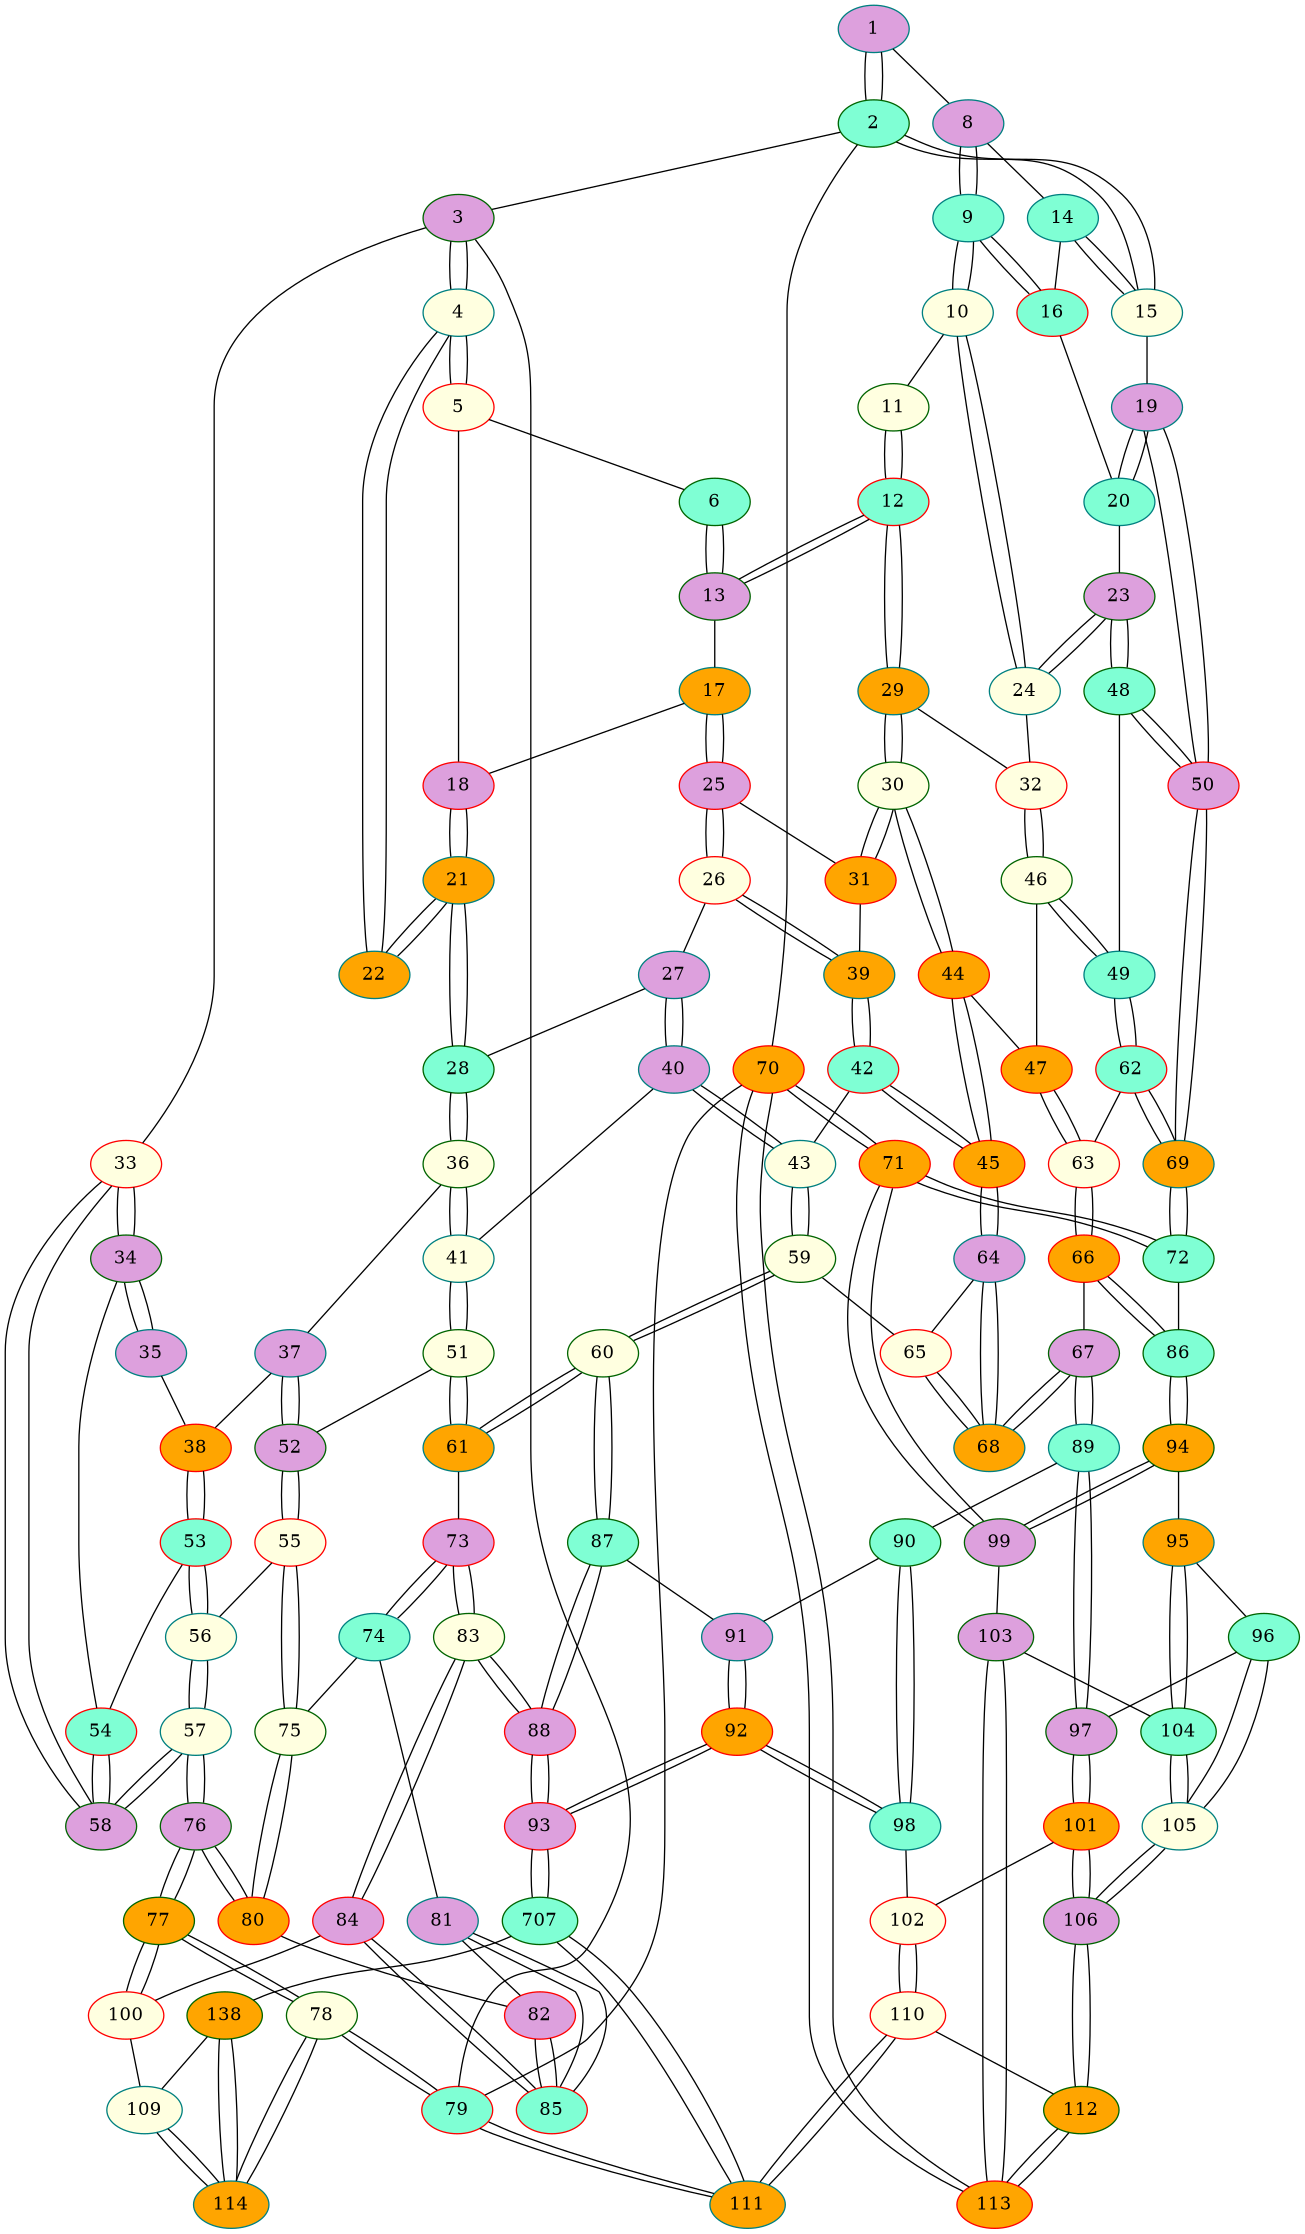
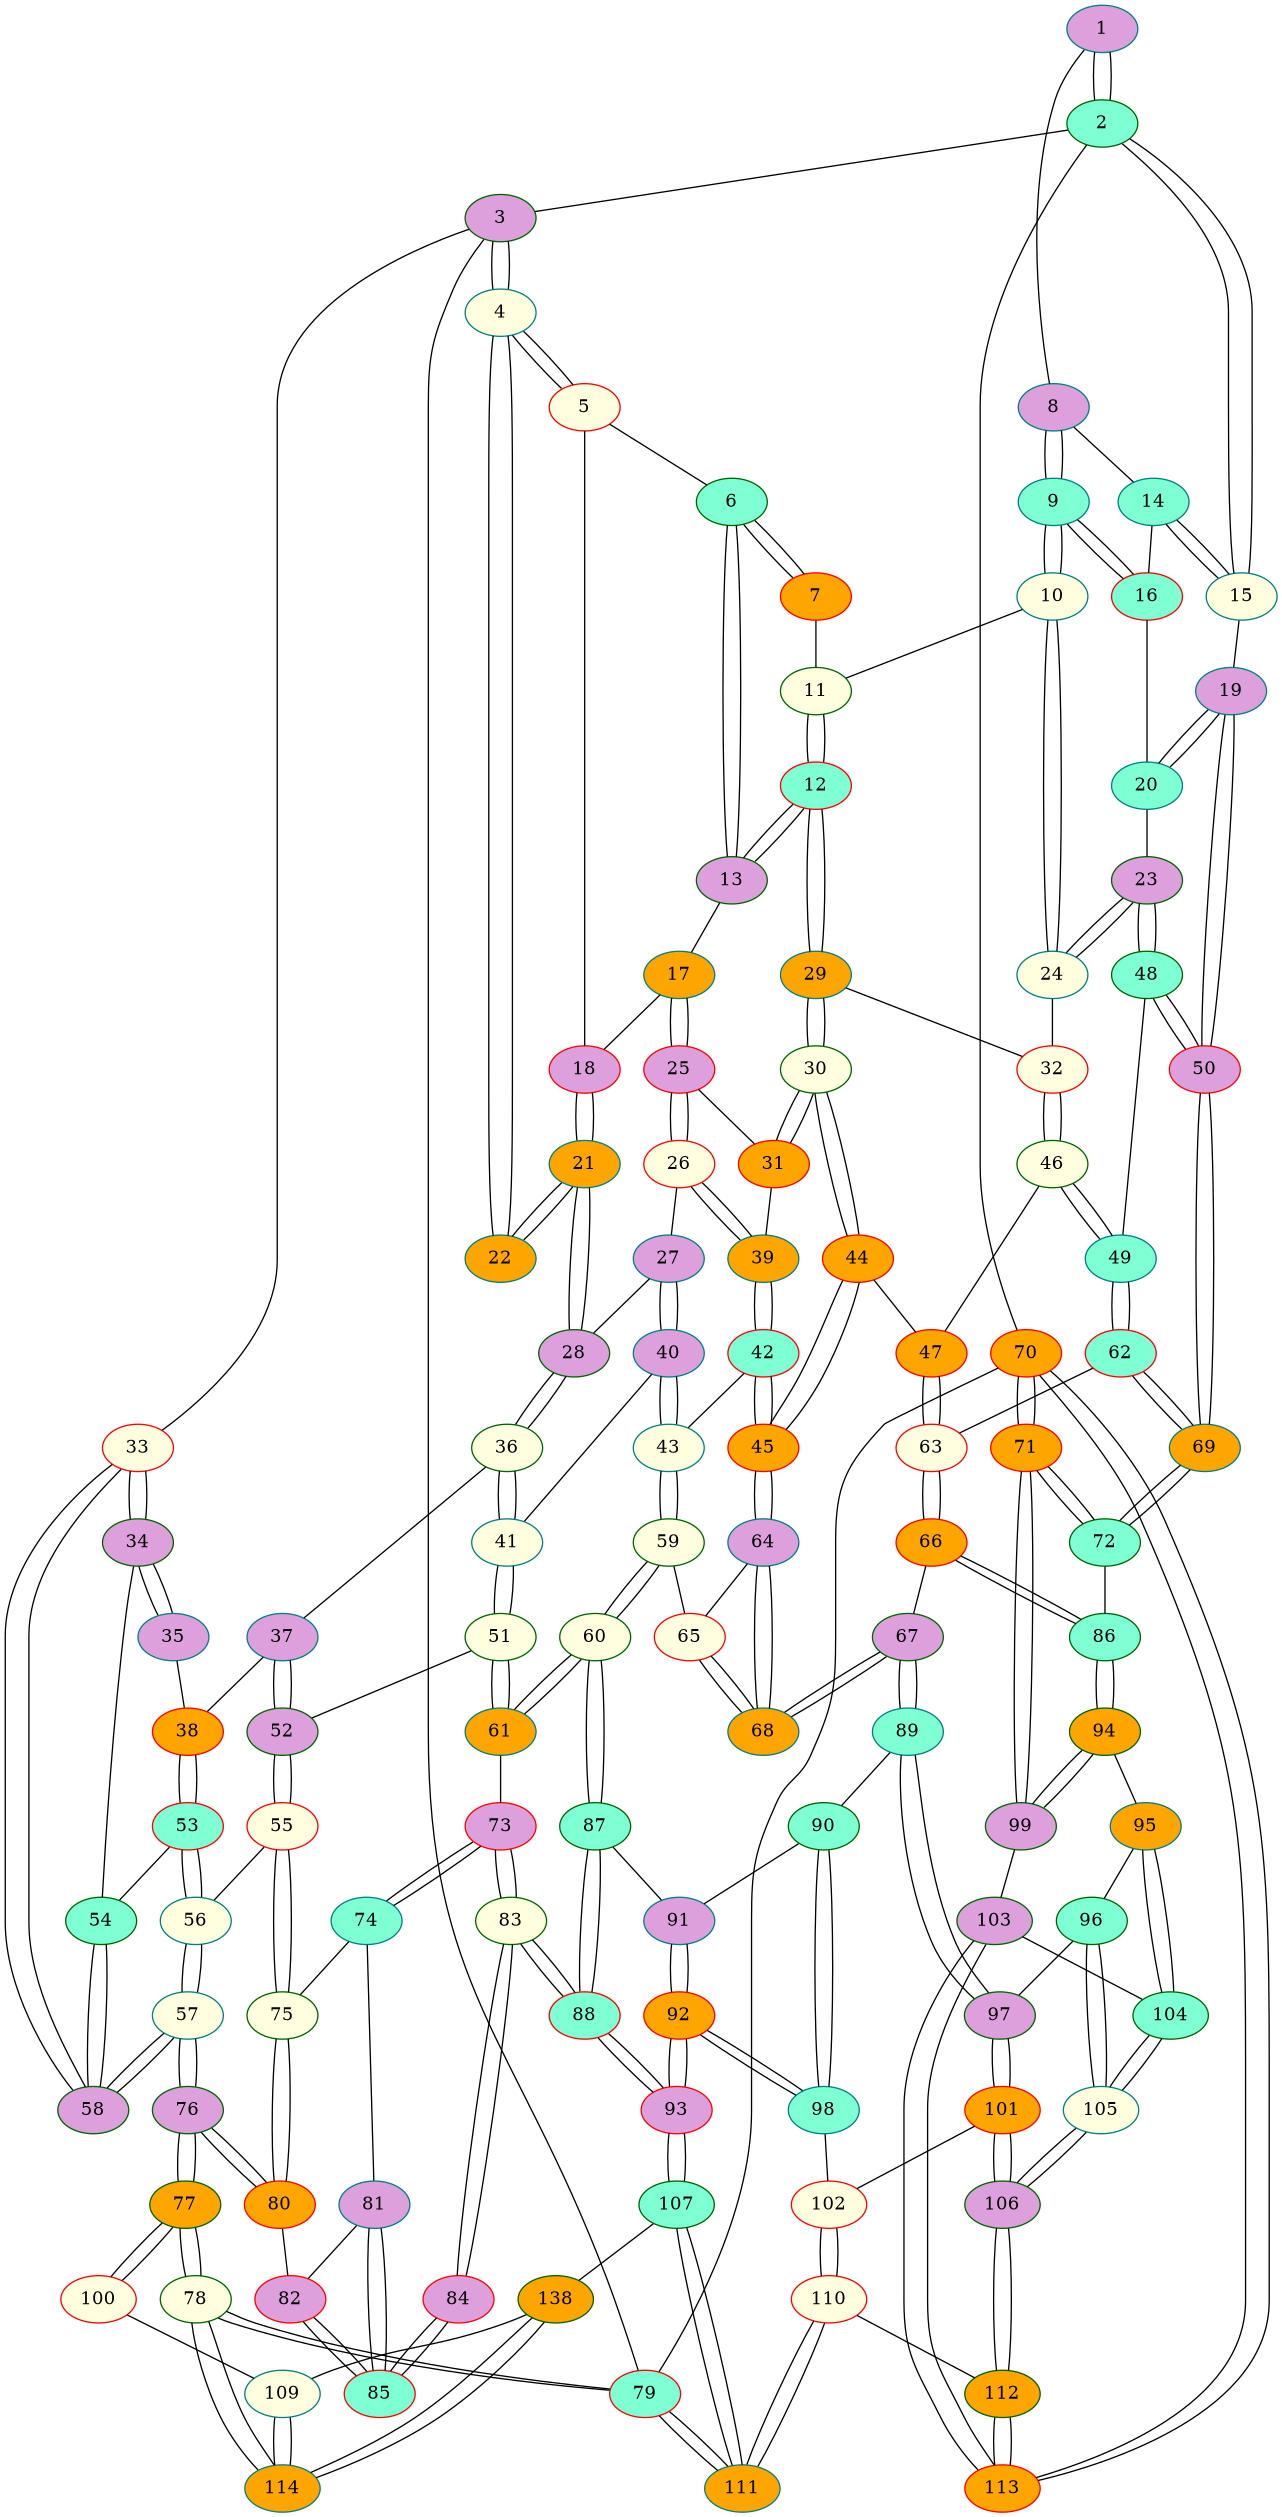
  graph {
    node [color=red fillcolor=plum style=filled]
    1 [color=teal]
    2 [color=darkgreen fillcolor=aquamarine]
    8 [color=teal]
    3 [color=darkgreen]
    15 [color=teal fillcolor=lightyellow]
    70 [fillcolor=orange]
    9 [color=teal fillcolor=aquamarine]
    14 [color=teal fillcolor=aquamarine]
    4 [color=teal fillcolor=lightyellow]
    33 [fillcolor=lightyellow]
    79 [fillcolor=aquamarine]
    19 [color=teal]
    71 [fillcolor=orange]
    113 [fillcolor=orange]
    5 [fillcolor=lightyellow]
    22 [color=teal fillcolor=orange]
    34 [color=darkgreen]
    58 [color=darkgreen]
    111 [color=teal fillcolor=orange]
    6 [color=darkgreen fillcolor=aquamarine]
    18
+   7 [fillcolor=orange]
    13 [color=darkgreen]
    21 [color=teal fillcolor=orange]
    11 [color=darkgreen fillcolor=lightyellow]
    17 [color=teal fillcolor=orange]
    12 [fillcolor=aquamarine]
    10 [color=teal fillcolor=lightyellow]
    16 [fillcolor=aquamarine]
    24 [color=teal fillcolor=lightyellow]
    20 [color=teal fillcolor=aquamarine]
    32 [fillcolor=lightyellow]
    29 [color=teal fillcolor=orange]
    30 [color=darkgreen fillcolor=lightyellow]
    25
    50
    23 [color=darkgreen]
    26 [fillcolor=lightyellow]
    31 [fillcolor=orange]
-   28 [color=darkgreen fillcolor=aquamarine]
+   28 [color=darkgreen]
    69 [color=teal fillcolor=orange]
    48 [color=darkgreen fillcolor=aquamarine]
    36 [color=darkgreen fillcolor=lightyellow]
    49 [color=teal fillcolor=aquamarine]
    46 [color=darkgreen fillcolor=lightyellow]
    27 [color=teal]
    39 [color=teal fillcolor=orange]
    40 [color=teal]
    42 [fillcolor=aquamarine]
    41 [color=teal fillcolor=lightyellow]
    43 [color=teal fillcolor=lightyellow]
    37 [color=teal]
    44 [fillcolor=orange]
    45 [fillcolor=orange]
    47 [fillcolor=orange]
    35 [color=teal]
-   54 [fillcolor=aquamarine]
+   54 [color=darkgreen fillcolor=aquamarine]
    38 [fillcolor=orange]
    53 [fillcolor=aquamarine]
    52 [color=darkgreen]
    51 [color=darkgreen fillcolor=lightyellow]
    55 [fillcolor=lightyellow]
    56 [color=teal fillcolor=lightyellow]
    59 [color=darkgreen fillcolor=lightyellow]
    61 [color=teal fillcolor=orange]
    64 [color=teal]
    60 [color=darkgreen fillcolor=lightyellow]
    65 [fillcolor=lightyellow]
    63 [fillcolor=lightyellow]
    68 [color=teal fillcolor=orange]
    62 [fillcolor=aquamarine]
    66 [fillcolor=orange]
    72 [color=darkgreen fillcolor=aquamarine]
    73
    75 [color=darkgreen fillcolor=lightyellow]
    57 [color=teal fillcolor=lightyellow]
    80 [fillcolor=orange]
    76 [color=darkgreen]
    77 [color=darkgreen fillcolor=orange]
    87 [color=darkgreen fillcolor=aquamarine]
-   88
+   88 [fillcolor=aquamarine]
    91 [color=teal]
    74 [color=teal fillcolor=aquamarine]
    83 [color=darkgreen fillcolor=lightyellow]
    67 [color=darkgreen]
    86 [color=darkgreen fillcolor=aquamarine]
    89 [color=teal fillcolor=aquamarine]
    94 [color=darkgreen fillcolor=orange]
    90 [color=darkgreen fillcolor=aquamarine]
    97 [color=darkgreen]
    99 [color=darkgreen]
    103 [color=darkgreen]
    81 [color=teal]
    84
    82
    85 [fillcolor=aquamarine]
    78 [color=darkgreen fillcolor=lightyellow]
    100 [fillcolor=lightyellow]
    114 [color=teal fillcolor=orange]
    109 [color=teal fillcolor=lightyellow]
    93
    95 [color=teal fillcolor=orange]
    92 [fillcolor=orange]
-   107 [color=darkgreen fillcolor=aquamarine label=707]
+   107 [color=darkgreen fillcolor=aquamarine]
    98 [color=teal fillcolor=aquamarine]
    101 [fillcolor=orange]
    102 [fillcolor=lightyellow]
    n108 [color=darkgreen fillcolor=orange label=138]
    96 [color=darkgreen fillcolor=aquamarine]
    104 [color=darkgreen fillcolor=aquamarine]
    105 [color=teal fillcolor=lightyellow]
    106 [color=darkgreen]
    110 [fillcolor=lightyellow]
    112 [color=darkgreen fillcolor=orange]
    1 -- 2
    1 -- 2
    1 -- 8
    2 -- 3
    2 -- 15
    2 -- 15
    2 -- 70
    8 -- 9
    8 -- 9
    8 -- 14
    3 -- 4
    3 -- 4
    3 -- 33
    3 -- 79
    15 -- 19
    70 -- 79
    70 -- 71
    70 -- 71
    70 -- 113
    70 -- 113
    9 -- 10
    9 -- 10
    9 -- 16
    9 -- 16
    14 -- 15
    14 -- 15
    14 -- 16
    4 -- 5
    4 -- 5
    4 -- 22
    4 -- 22
    33 -- 34
    33 -- 34
    33 -- 58
    33 -- 58
    79 -- 111
    79 -- 111
    19 -- 20
    19 -- 20
    19 -- 50
    19 -- 50
    71 -- 72
    71 -- 72
    71 -- 99
    71 -- 99
    5 -- 6
    5 -- 18
    34 -- 35
    34 -- 35
    34 -- 54
+   6 -- 7
+   6 -- 7
    6 -- 13
    6 -- 13
    18 -- 21
    18 -- 21
+   7 -- 11
    13 -- 17
    21 -- 22
    21 -- 22
    21 -- 28
    21 -- 28
    11 -- 12
    11 -- 12
    17 -- 18
    17 -- 25
    17 -- 25
    12 -- 13
    12 -- 13
    12 -- 29
    12 -- 29
    10 -- 11
    10 -- 24
    10 -- 24
    16 -- 20
    24 -- 32
    20 -- 23
    32 -- 46
    32 -- 46
    29 -- 32
    29 -- 30
    29 -- 30
    30 -- 31
    30 -- 31
    30 -- 44
    30 -- 44
    25 -- 26
    25 -- 26
    25 -- 31
    50 -- 69
    50 -- 69
    23 -- 24
    23 -- 24
    23 -- 48
    23 -- 48
    26 -- 27
    26 -- 39
    26 -- 39
    31 -- 39
    28 -- 36
    28 -- 36
    69 -- 72
    69 -- 72
    48 -- 50
    48 -- 50
    48 -- 49
    36 -- 41
    36 -- 41
    36 -- 37
    49 -- 62
    49 -- 62
    46 -- 49
    46 -- 49
    46 -- 47
    27 -- 28
    27 -- 40
    27 -- 40
    39 -- 42
    39 -- 42
    40 -- 41
    40 -- 43
    40 -- 43
    42 -- 43
    42 -- 45
    42 -- 45
    41 -- 51
    41 -- 51
    43 -- 59
    43 -- 59
    37 -- 38
    37 -- 52
    37 -- 52
    44 -- 45
    44 -- 45
    44 -- 47
    45 -- 64
    45 -- 64
    47 -- 63
    47 -- 63
    35 -- 38
    54 -- 58
    54 -- 58
    38 -- 53
    38 -- 53
    53 -- 54
    53 -- 56
    53 -- 56
    52 -- 55
    52 -- 55
    51 -- 52
    51 -- 61
    51 -- 61
    55 -- 56
    55 -- 75
    55 -- 75
    56 -- 57
    56 -- 57
    59 -- 60
    59 -- 60
    59 -- 65
    61 -- 73
    64 -- 65
    64 -- 68
    64 -- 68
    60 -- 61
    60 -- 61
    60 -- 87
    60 -- 87
    65 -- 68
    65 -- 68
    63 -- 66
    63 -- 66
    62 -- 69
    62 -- 69
    62 -- 63
    66 -- 67
    66 -- 86
    66 -- 86
    72 -- 86
    73 -- 74
    73 -- 74
    73 -- 83
    73 -- 83
    75 -- 80
    75 -- 80
    57 -- 58
    57 -- 58
    57 -- 76
    57 -- 76
    80 -- 82
    76 -- 80
    76 -- 80
    76 -- 77
    76 -- 77
    77 -- 78
    77 -- 78
    77 -- 100
    77 -- 100
    87 -- 88
    87 -- 88
    87 -- 91
    88 -- 93
    88 -- 93
    91 -- 92
    91 -- 92
    74 -- 75
    74 -- 81
    83 -- 88
    83 -- 88
    83 -- 84
    83 -- 84
    67 -- 68
    67 -- 68
    67 -- 89
    67 -- 89
    86 -- 94
    86 -- 94
    89 -- 90
    89 -- 97
    89 -- 97
    94 -- 99
    94 -- 99
    94 -- 95
    90 -- 91
    90 -- 98
    90 -- 98
    97 -- 101
    97 -- 101
    99 -- 103
    103 -- 113
    103 -- 113
    103 -- 104
    81 -- 82
    81 -- 85
    81 -- 85
    84 -- 85
    84 -- 85
-   84 -- 100
    82 -- 85
    82 -- 85
    78 -- 79
    78 -- 79
    78 -- 114
    78 -- 114
    100 -- 109
    109 -- 114
    109 -- 114
    93 -- 107
    93 -- 107
    95 -- 96
    95 -- 104
    95 -- 104
    92 -- 93
    92 -- 93
    92 -- 98
    92 -- 98
    107 -- 111
    107 -- 111
    107 -- n108
    98 -- 102
    101 -- 102
    101 -- 106
    101 -- 106
    102 -- 110
    102 -- 110
    n108 -- 114
    n108 -- 114
    n108 -- 109
    96 -- 97
    96 -- 105
    96 -- 105
    104 -- 105
    104 -- 105
    105 -- 106
    105 -- 106
    106 -- 112
    106 -- 112
    110 -- 111
    110 -- 111
    110 -- 112
    112 -- 113
    112 -- 113
  }
